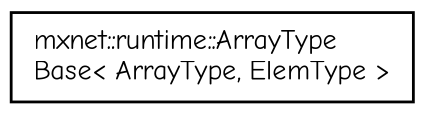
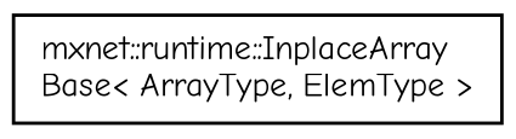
  digraph {
    rankdir=LR
    fontname="Comic Neue"
-   n1 [color=black fillcolor=white fontname="Comic Neue" fontsize=10 height=0.2 label="mxnet::runtime::ArrayType\lBase\< ArrayType, ElemType \>" shape=record style=filled width=0.4]
+   n1 [color=black fillcolor=white fontname="Comic Neue" fontsize=10 height=0.2 label="mxnet::runtime::InplaceArray\lBase\< ArrayType, ElemType \>" shape=record style=filled width=0.4]
  }
